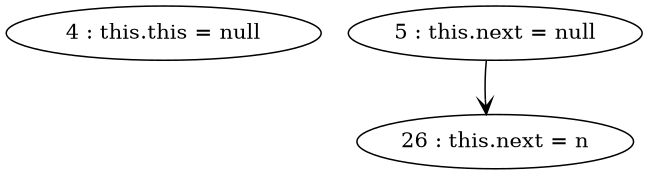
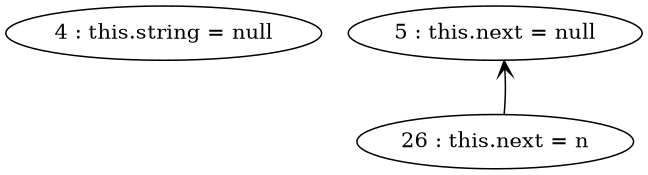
  digraph {
-   "4 : this.string = null" [label="4 : this.this = null"]
+   "4 : this.string = null"
    "5 : this.next = null"
    "26 : this.next = n"
-   "5 : this.next = null" -> "26 : this.next = n" [style=solid color=black arrowhead=vee]
+   "26 : this.next = n" -> "5 : this.next = null" [style=solid color=black arrowhead=vee]
  }
